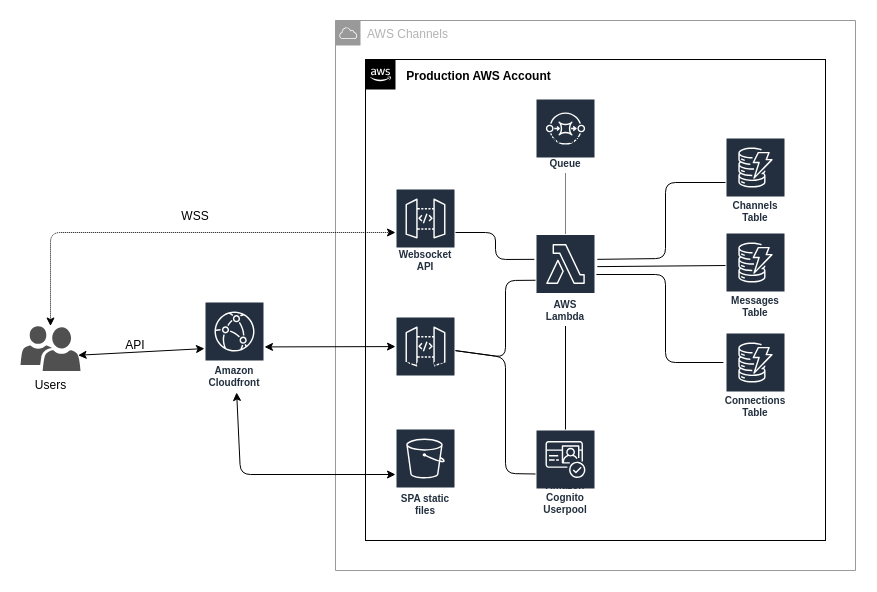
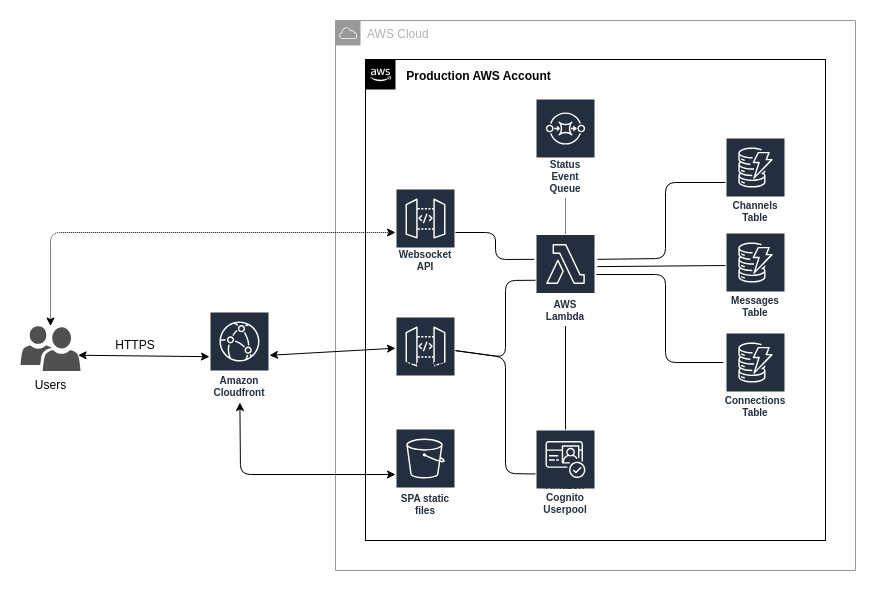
  <mxCell id="0" />
  <mxCell id="1" parent="0" />
- <mxCell id="2" value="AWS Channels" style="outlineConnect=0;gradientColor=none;html=1;whiteSpace=wrap;fontSize=12;fontStyle=0;shape=mxgraph.aws4.group;grIcon=mxgraph.aws4.group_aws_cloud;strokeColor=#999999;fillColor=none;verticalAlign=top;align=left;spacingLeft=30;fontColor=#b3b3b3;dashed=0;shadow=0;" parent="1" vertex="1"><mxGeometry x="335" y="20" width="520" height="550" as="geometry" /></mxCell>
- <mxCell id="3" value="Amazon Cloudfront" style="outlineConnect=0;fontColor=#232F3E;gradientColor=none;strokeColor=#ffffff;fillColor=#232F3E;dashed=0;verticalLabelPosition=middle;verticalAlign=bottom;align=center;html=1;whiteSpace=wrap;fontSize=10;fontStyle=1;spacing=3;shape=mxgraph.aws4.productIcon;prIcon=mxgraph.aws4.cloudfront;shadow=0;" parent="1" vertex="1"><mxGeometry x="204" y="301" width="60" height="91" as="geometry" /></mxCell>
+ <mxCell id="2" value="AWS Cloud" style="outlineConnect=0;gradientColor=none;html=1;whiteSpace=wrap;fontSize=12;fontStyle=0;shape=mxgraph.aws4.group;grIcon=mxgraph.aws4.group_aws_cloud;strokeColor=#999999;fillColor=none;verticalAlign=top;align=left;spacingLeft=30;fontColor=#b3b3b3;dashed=0;shadow=0;" parent="1" vertex="1"><mxGeometry x="335" y="20" width="520" height="550" as="geometry" /></mxCell>
+ <mxCell id="3" value="Amazon Cloudfront" style="outlineConnect=0;fontColor=#232F3E;gradientColor=none;strokeColor=#ffffff;fillColor=#232F3E;dashed=0;verticalLabelPosition=middle;verticalAlign=bottom;align=center;html=1;whiteSpace=wrap;fontSize=10;fontStyle=1;spacing=3;shape=mxgraph.aws4.productIcon;prIcon=mxgraph.aws4.cloudfront;shadow=0;" parent="1" vertex="1"><mxGeometry x="209" y="311" width="60" height="91" as="geometry" /></mxCell>
  <mxCell id="4" value="" style="endArrow=classic;startArrow=classic;html=1;fontColor=#006600;" parent="1" source="3" target="8" edge="1"><mxGeometry width="50" height="50" relative="1" as="geometry"><mxPoint x="-225" y="338" as="sourcePoint" /><mxPoint x="-175" y="288" as="targetPoint" /><Array as="points"><mxPoint x="240" y="474" /></Array></mxGeometry></mxCell>
  <mxCell id="5" value="" style="rounded=0;whiteSpace=wrap;html=1;shadow=0;strokeColor=#000000;fillColor=none;fontColor=#000000;" parent="1" vertex="1"><mxGeometry x="365" y="59" width="460" height="481" as="geometry" /></mxCell>
  <mxCell id="6" value="&lt;b&gt;Production AWS Account&lt;/b&gt;" style="text;html=1;strokeColor=none;fillColor=none;align=center;verticalAlign=middle;whiteSpace=wrap;rounded=0;shadow=0;fontColor=#000000;" parent="1" vertex="1"><mxGeometry x="402" y="65.5" width="153" height="20" as="geometry" /></mxCell>
  <mxCell id="7" value="" style="outlineConnect=0;dashed=0;verticalLabelPosition=bottom;verticalAlign=top;align=center;html=1;shape=mxgraph.aws3.cloud_2;fillColor=#000000;gradientColor=none;shadow=0;strokeColor=#000000;fontColor=#000000;aspect=fixed;" parent="1" vertex="1"><mxGeometry x="365" y="59" width="30" height="30" as="geometry" /></mxCell>
  <mxCell id="8" value="SPA static files" style="outlineConnect=0;fontColor=#232F3E;gradientColor=none;strokeColor=#ffffff;fillColor=#232F3E;dashed=0;verticalLabelPosition=middle;verticalAlign=bottom;align=center;html=1;whiteSpace=wrap;fontSize=10;fontStyle=1;spacing=3;shape=mxgraph.aws4.productIcon;prIcon=mxgraph.aws4.s3;shadow=0;" parent="1" vertex="1"><mxGeometry x="395" y="428" width="60" height="92" as="geometry" /></mxCell>
  <mxCell id="9" value="Amazon Cognito Userpool" style="outlineConnect=0;fontColor=#232F3E;gradientColor=none;strokeColor=#ffffff;fillColor=#232F3E;dashed=0;verticalLabelPosition=middle;verticalAlign=bottom;align=center;html=1;whiteSpace=wrap;fontSize=10;fontStyle=1;spacing=3;shape=mxgraph.aws4.productIcon;prIcon=mxgraph.aws4.cognito;" parent="1" vertex="1"><mxGeometry x="535" y="429" width="60" height="90" as="geometry" /></mxCell>
  <mxCell id="10" value="REST API" style="outlineConnect=0;fontColor=#232F3E;gradientColor=none;strokeColor=#ffffff;fillColor=#232F3E;dashed=0;verticalLabelPosition=middle;verticalAlign=bottom;align=center;html=1;whiteSpace=wrap;fontSize=10;fontStyle=1;spacing=3;shape=mxgraph.aws4.productIcon;prIcon=mxgraph.aws4.api_gateway;" parent="1" vertex="1"><mxGeometry x="395" y="316" width="60" height="60" as="geometry" /></mxCell>
  <mxCell id="11" value="Channels Table" style="outlineConnect=0;fontColor=#232F3E;gradientColor=none;strokeColor=#ffffff;fillColor=#232F3E;dashed=0;verticalLabelPosition=middle;verticalAlign=bottom;align=center;html=1;whiteSpace=wrap;fontSize=10;fontStyle=1;spacing=3;shape=mxgraph.aws4.productIcon;prIcon=mxgraph.aws4.dynamodb;" parent="1" vertex="1"><mxGeometry x="725" y="137" width="60" height="90" as="geometry" /></mxCell>
  <mxCell id="12" value="AWS Lambda" style="outlineConnect=0;fontColor=#232F3E;gradientColor=none;strokeColor=#ffffff;fillColor=#232F3E;dashed=0;verticalLabelPosition=middle;verticalAlign=bottom;align=center;html=1;whiteSpace=wrap;fontSize=10;fontStyle=1;spacing=3;shape=mxgraph.aws4.productIcon;prIcon=mxgraph.aws4.lambda;" parent="1" vertex="1"><mxGeometry x="535" y="233.5" width="60" height="92" as="geometry" /></mxCell>
  <mxCell id="13" value="Messages Table" style="outlineConnect=0;fontColor=#232F3E;gradientColor=none;strokeColor=#ffffff;fillColor=#232F3E;dashed=0;verticalLabelPosition=middle;verticalAlign=bottom;align=center;html=1;whiteSpace=wrap;fontSize=10;fontStyle=1;spacing=3;shape=mxgraph.aws4.productIcon;prIcon=mxgraph.aws4.dynamodb;" parent="1" vertex="1"><mxGeometry x="725" y="232" width="60" height="90" as="geometry" /></mxCell>
  <mxCell id="14" value="&lt;div&gt;Connections&lt;/div&gt;&lt;div&gt;Table&lt;/div&gt;" style="outlineConnect=0;fontColor=#232F3E;gradientColor=none;strokeColor=#ffffff;fillColor=#232F3E;dashed=0;verticalLabelPosition=middle;verticalAlign=bottom;align=center;html=1;whiteSpace=wrap;fontSize=10;fontStyle=1;spacing=3;shape=mxgraph.aws4.productIcon;prIcon=mxgraph.aws4.dynamodb;" parent="1" vertex="1"><mxGeometry x="725" y="332" width="60" height="90" as="geometry" /></mxCell>
  <mxCell id="15" value="Websocket API" style="outlineConnect=0;fontColor=#232F3E;gradientColor=none;strokeColor=#ffffff;fillColor=#232F3E;dashed=0;verticalLabelPosition=middle;verticalAlign=bottom;align=center;html=1;whiteSpace=wrap;fontSize=10;fontStyle=1;spacing=3;shape=mxgraph.aws4.productIcon;prIcon=mxgraph.aws4.api_gateway;" parent="1" vertex="1"><mxGeometry x="395" y="188" width="60" height="88" as="geometry" /></mxCell>
- <mxCell id="16" value="Status Event Queue" style="outlineConnect=0;fontColor=#232F3E;gradientColor=none;strokeColor=#ffffff;fillColor=#232F3E;dashed=0;verticalLabelPosition=middle;verticalAlign=bottom;align=center;html=1;whiteSpace=wrap;fontSize=10;fontStyle=1;spacing=3;shape=mxgraph.aws4.productIcon;prIcon=mxgraph.aws4.sqs;" parent="1" vertex="1"><mxGeometry x="535" y="98" width="60" height="75" as="geometry" /></mxCell>
+ <mxCell id="16" value="Status Event Queue" style="outlineConnect=0;fontColor=#232F3E;gradientColor=none;strokeColor=#ffffff;fillColor=#232F3E;dashed=0;verticalLabelPosition=middle;verticalAlign=bottom;align=center;html=1;whiteSpace=wrap;fontSize=10;fontStyle=1;spacing=3;shape=mxgraph.aws4.productIcon;prIcon=mxgraph.aws4.sqs;" parent="1" vertex="1"><mxGeometry x="535" y="98" width="60" height="100" as="geometry" /></mxCell>
  <mxCell id="17" value="" style="endArrow=classic;startArrow=classic;html=1;" parent="1" source="3" target="10" edge="1"><mxGeometry width="50" height="50" relative="1" as="geometry"><mxPoint x="115" y="498" as="sourcePoint" /><mxPoint x="165" y="448" as="targetPoint" /></mxGeometry></mxCell>
  <mxCell id="18" value="Users" style="pointerEvents=1;shadow=0;dashed=0;html=1;strokeColor=none;labelPosition=center;verticalLabelPosition=bottom;verticalAlign=top;align=center;fillColor=#505050;shape=mxgraph.mscae.intune.user_group" parent="1" vertex="1"><mxGeometry x="20" y="325.5" width="60" height="45" as="geometry" /></mxCell>
  <mxCell id="19" value="" style="endArrow=classic;startArrow=classic;html=1;exitX=0.96;exitY=0.65;exitDx=0;exitDy=0;exitPerimeter=0;" parent="1" source="18" target="3" edge="1"><mxGeometry width="50" height="50" relative="1" as="geometry"><mxPoint x="165" y="508" as="sourcePoint" /><mxPoint x="215" y="458" as="targetPoint" /></mxGeometry></mxCell>
  <mxCell id="20" value="" style="endArrow=classic;startArrow=classic;html=1;dashed=1;dashPattern=1 1;" parent="1" source="18" target="15" edge="1"><mxGeometry width="50" height="50" relative="1" as="geometry"><mxPoint x="75" y="548" as="sourcePoint" /><mxPoint x="125" y="498" as="targetPoint" /><Array as="points"><mxPoint x="50" y="232" /></Array></mxGeometry></mxCell>
- <mxCell id="21" value="WSS" style="text;html=1;strokeColor=none;fillColor=none;align=center;verticalAlign=middle;whiteSpace=wrap;rounded=0;" parent="1" vertex="1"><mxGeometry x="175" y="206" width="40" height="20" as="geometry" /></mxCell>
- <mxCell id="22" value="API" style="text;html=1;strokeColor=none;fillColor=none;align=center;verticalAlign=middle;whiteSpace=wrap;rounded=0;" parent="1" vertex="1"><mxGeometry x="115" y="335" width="40" height="20" as="geometry" /></mxCell>
+ <mxCell id="22" value="HTTPS" style="text;html=1;strokeColor=none;fillColor=none;align=center;verticalAlign=middle;whiteSpace=wrap;rounded=0;" parent="1" vertex="1"><mxGeometry x="115" y="335" width="40" height="20" as="geometry" /></mxCell>
  <mxCell id="23" value="" style="endArrow=none;html=1;" parent="1" source="10" target="12" edge="1"><mxGeometry width="50" height="50" relative="1" as="geometry"><mxPoint x="185" y="608" as="sourcePoint" /><mxPoint x="235" y="558" as="targetPoint" /><Array as="points"><mxPoint x="505" y="357" /><mxPoint x="505" y="280" /></Array></mxGeometry></mxCell>
  <mxCell id="24" value="" style="endArrow=none;html=1;exitX=0.367;exitY=0.445;exitDx=0;exitDy=0;exitPerimeter=0;" parent="1" target="15" edge="1"><mxGeometry width="50" height="50" relative="1" as="geometry"><mxPoint x="533.82" y="258.845" as="sourcePoint" /><mxPoint x="225" y="558" as="targetPoint" /><Array as="points"><mxPoint x="495" y="259" /><mxPoint x="495" y="232" /></Array></mxGeometry></mxCell>
  <mxCell id="25" value="" style="endArrow=none;html=1;exitX=0.504;exitY=0.445;exitDx=0;exitDy=0;exitPerimeter=0;" parent="1" target="11" edge="1"><mxGeometry width="50" height="50" relative="1" as="geometry"><mxPoint x="596.84" y="258.845" as="sourcePoint" /><mxPoint x="215" y="548" as="targetPoint" /><Array as="points"><mxPoint x="665" y="258" /><mxPoint x="665" y="182" /></Array></mxGeometry></mxCell>
  <mxCell id="26" value="" style="endArrow=none;html=1;entryX=0;entryY=0.367;entryDx=0;entryDy=0;entryPerimeter=0;exitX=0.504;exitY=0.459;exitDx=0;exitDy=0;exitPerimeter=0;" parent="1" target="13" edge="1"><mxGeometry width="50" height="50" relative="1" as="geometry"><mxPoint x="596.84" y="266.139" as="sourcePoint" /><mxPoint x="255" y="568" as="targetPoint" /></mxGeometry></mxCell>
  <mxCell id="27" value="" style="endArrow=none;html=1;entryX=0.778;entryY=0.643;entryDx=0;entryDy=0;entryPerimeter=0;exitX=0.502;exitY=0.447;exitDx=0;exitDy=0;exitPerimeter=0;" parent="1" source="5" edge="1"><mxGeometry width="50" height="50" relative="1" as="geometry"><mxPoint x="245" y="618" as="sourcePoint" /><mxPoint x="722.88" y="362.003" as="targetPoint" /><Array as="points"><mxPoint x="665" y="274" /><mxPoint x="665" y="362" /></Array></mxGeometry></mxCell>
  <mxCell id="28" value="" style="endArrow=none;html=1;dashed=1;dashPattern=1 1;" parent="1" source="16" target="12" edge="1"><mxGeometry width="50" height="50" relative="1" as="geometry"><mxPoint x="65" y="638" as="sourcePoint" /><mxPoint x="115" y="588" as="targetPoint" /></mxGeometry></mxCell>
  <mxCell id="29" value="" style="endArrow=none;html=1;" parent="1" source="10" target="9" edge="1"><mxGeometry width="50" height="50" relative="1" as="geometry"><mxPoint x="175" y="578" as="sourcePoint" /><mxPoint x="225" y="528" as="targetPoint" /><Array as="points"><mxPoint x="505" y="357" /><mxPoint x="505" y="473" /></Array></mxGeometry></mxCell>
  <mxCell id="30" value="" style="endArrow=none;html=1;" parent="1" source="12" target="9" edge="1"><mxGeometry width="50" height="50" relative="1" as="geometry"><mxPoint x="175" y="598" as="sourcePoint" /><mxPoint x="225" y="548" as="targetPoint" /></mxGeometry></mxCell>
